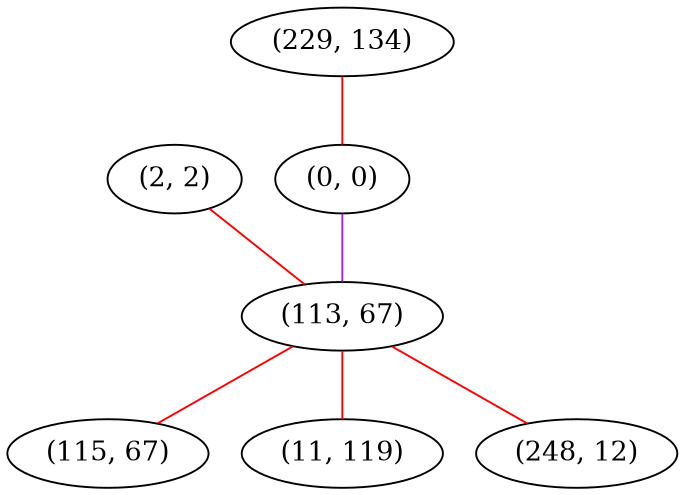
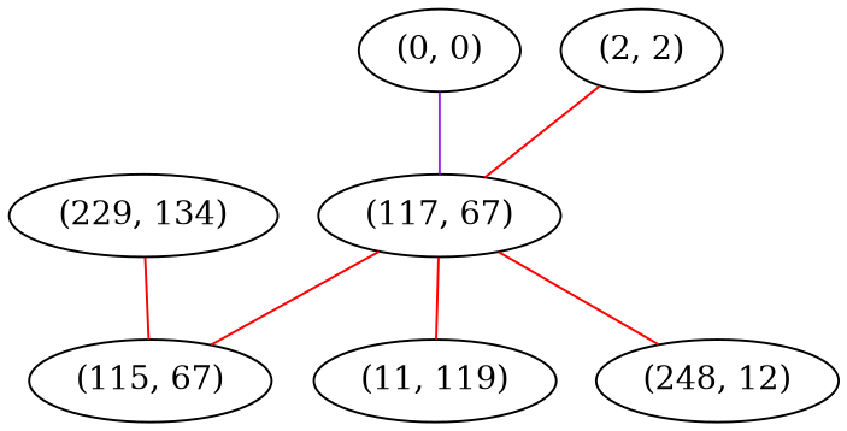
  graph {
    edge [color=red weight=1]
    "(0, 0)"
-   "(113, 67)"
+   "(113, 67)" [label="(117, 67)"]
    "(2, 2)"
    "(229, 134)"
    "(115, 67)"
    n6 [label="(11, 119)"]
    "(248, 12)"
    "(0, 0)" -- "(113, 67)" [color=purple weight=4]
    "(113, 67)" -- "(115, 67)"
    "(113, 67)" -- n6
    "(113, 67)" -- "(248, 12)"
    "(2, 2)" -- "(113, 67)"
-   "(229, 134)" -- "(0, 0)"
+   "(229, 134)" -- "(115, 67)"
  }
